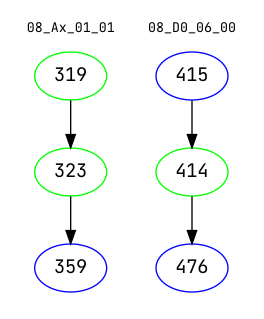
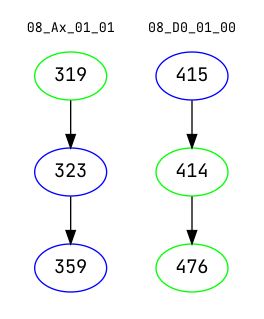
  digraph {
    fontname="JetBrains Mono"
    node [color=blue fontname="JetBrains Mono"]
    edge [color=black fontname="JetBrains Mono"]
    n1 [color=green label=319]
-   n2 [color=green label=323]
+   n2 [label=323]
    n3 [label=359]
    n4 [label=415]
    n5 [color=green label=414]
-   n6 [label=476]
+   n6 [color=green label=476]
    subgraph cluster_1 {
      color=white
      fontsize=10
      label="08_Ax_01_01"
      n1
      n2
      n3
    }
    subgraph cluster_2 {
      color=white
      fontsize=10
-     label="08_D0_06_00"
+     label="08_D0_01_00"
      n4
      n5
      n6
    }
    n1 -> n2
    n2 -> n3
    n4 -> n5
    n5 -> n6
  }
